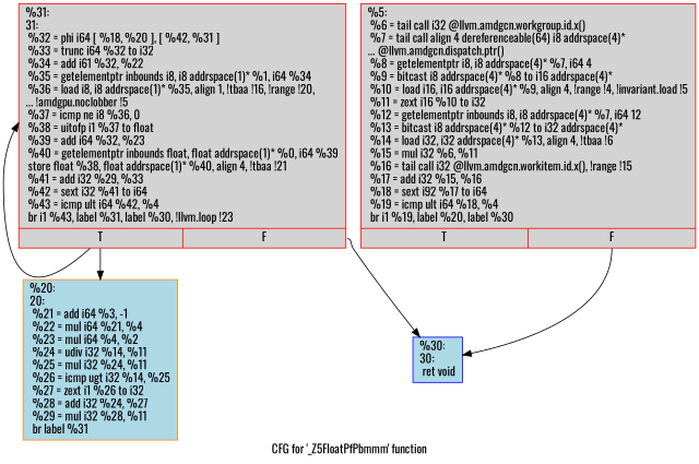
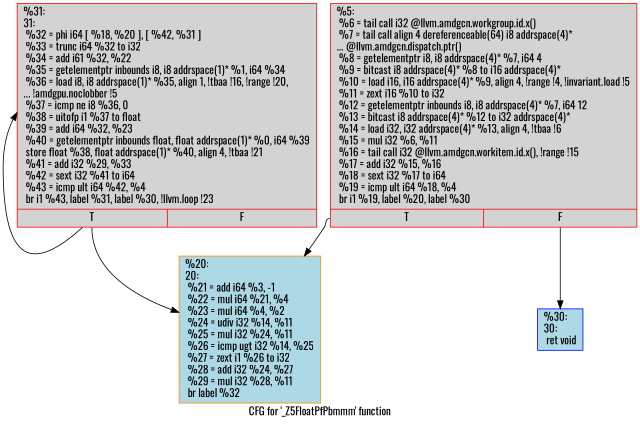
  digraph {
    fontname=Oswald
    label="CFG for '_Z5FloatPfPbmmm' function"
    node [color=red fillcolor=lightgrey fontname=Oswald shape=record style=filled]
    edge [fontname=Oswald tailport=s0]
-   n1 [label="{%5:\l  %6 = tail call i32 @llvm.amdgcn.workgroup.id.x()\l  %7 = tail call align 4 dereferenceable(64) i8 addrspace(4)*\l... @llvm.amdgcn.dispatch.ptr()\l  %8 = getelementptr i8, i8 addrspace(4)* %7, i64 4\l  %9 = bitcast i8 addrspace(4)* %8 to i16 addrspace(4)*\l  %10 = load i16, i16 addrspace(4)* %9, align 4, !range !4, !invariant.load !5\l  %11 = zext i16 %10 to i32\l  %12 = getelementptr inbounds i8, i8 addrspace(4)* %7, i64 12\l  %13 = bitcast i8 addrspace(4)* %12 to i32 addrspace(4)*\l  %14 = load i32, i32 addrspace(4)* %13, align 4, !tbaa !6\l  %15 = mul i32 %6, %11\l  %16 = tail call i32 @llvm.amdgcn.workitem.id.x(), !range !15\l  %17 = add i32 %15, %16\l  %18 = sext i92 %17 to i64\l  %19 = icmp ult i64 %18, %4\l  br i1 %19, label %20, label %30\l|{<s0>T|<s1>F}}"]
-   n2 [color=darkorange fillcolor=lightblue label="{%20:\l20:                                               \l  %21 = add i64 %3, -1\l  %22 = mul i64 %21, %4\l  %23 = mul i64 %4, %2\l  %24 = udiv i32 %14, %11\l  %25 = mul i32 %24, %11\l  %26 = icmp ugt i32 %14, %25\l  %27 = zext i1 %26 to i32\l  %28 = add i32 %24, %27\l  %29 = mul i32 %28, %11\l  br label %31\l}"]
+   n1 [label="{%5:\l  %6 = tail call i32 @llvm.amdgcn.workgroup.id.x()\l  %7 = tail call align 4 dereferenceable(64) i8 addrspace(4)*\l... @llvm.amdgcn.dispatch.ptr()\l  %8 = getelementptr i8, i8 addrspace(4)* %7, i64 4\l  %9 = bitcast i8 addrspace(4)* %8 to i16 addrspace(4)*\l  %10 = load i16, i16 addrspace(4)* %9, align 4, !range !4, !invariant.load !5\l  %11 = zext i16 %10 to i32\l  %12 = getelementptr inbounds i8, i8 addrspace(4)* %7, i64 12\l  %13 = bitcast i8 addrspace(4)* %12 to i32 addrspace(4)*\l  %14 = load i32, i32 addrspace(4)* %13, align 4, !tbaa !6\l  %15 = mul i32 %6, %11\l  %16 = tail call i32 @llvm.amdgcn.workitem.id.x(), !range !15\l  %17 = add i32 %15, %16\l  %18 = sext i32 %17 to i64\l  %19 = icmp ult i64 %18, %4\l  br i1 %19, label %20, label %30\l|{<s0>T|<s1>F}}"]
+   n2 [color=darkorange fillcolor=lightblue label="{%20:\l20:                                               \l  %21 = add i64 %3, -1\l  %22 = mul i64 %21, %4\l  %23 = mul i64 %4, %2\l  %24 = udiv i32 %14, %11\l  %25 = mul i32 %24, %11\l  %26 = icmp ugt i32 %14, %25\l  %27 = zext i1 %26 to i32\l  %28 = add i32 %24, %27\l  %29 = mul i32 %28, %11\l  br label %32\l}"]
    n3 [color=blue fillcolor=lightblue label="{%30:\l30:                                               \l  ret void\l}"]
    n4 [label="{%31:\l31:                                               \l  %32 = phi i64 [ %18, %20 ], [ %42, %31 ]\l  %33 = trunc i64 %32 to i32\l  %34 = add i61 %32, %22\l  %35 = getelementptr inbounds i8, i8 addrspace(1)* %1, i64 %34\l  %36 = load i8, i8 addrspace(1)* %35, align 1, !tbaa !16, !range !20,\l... !amdgpu.noclobber !5\l  %37 = icmp ne i8 %36, 0\l  %38 = uitofp i1 %37 to float\l  %39 = add i64 %32, %23\l  %40 = getelementptr inbounds float, float addrspace(1)* %0, i64 %39\l  store float %38, float addrspace(1)* %40, align 4, !tbaa !21\l  %41 = add i32 %29, %33\l  %42 = sext i32 %41 to i64\l  %43 = icmp ult i64 %42, %4\l  br i1 %43, label %31, label %30, !llvm.loop !23\l|{<s0>T|<s1>F}}"]
+   n1 -> n2
    n1 -> n3 [tailport=s1]
    n4 -> n2
-   n4 -> n3 [tailport=s1]
    n4 -> n4
  }
